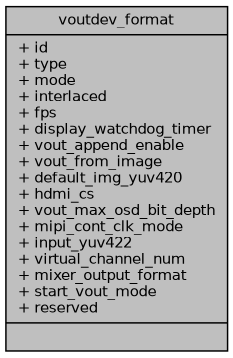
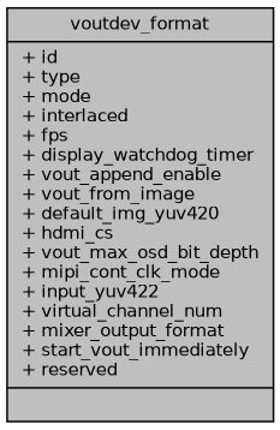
  digraph {
-   n1 [color=black fillcolor=grey75 fontcolor=black fontname=Helvetica fontsize=10 height=0.2 label="{voutdev_format\n|+ id\l+ type\l+ mode\l+ interlaced\l+ fps\l+ display_watchdog_timer\l+ vout_append_enable\l+ vout_from_image\l+ default_img_yuv420\l+ hdmi_cs\l+ vout_max_osd_bit_depth\l+ mipi_cont_clk_mode\l+ input_yuv422\l+ virtual_channel_num\l+ mixer_output_format\l+ start_vout_mode\l+ reserved\l|}" shape=record style=filled width=0.4]
+   n1 [color=black fillcolor=grey75 fontcolor=black fontname=Helvetica fontsize=10 height=0.2 label="{voutdev_format\n|+ id\l+ type\l+ mode\l+ interlaced\l+ fps\l+ display_watchdog_timer\l+ vout_append_enable\l+ vout_from_image\l+ default_img_yuv420\l+ hdmi_cs\l+ vout_max_osd_bit_depth\l+ mipi_cont_clk_mode\l+ input_yuv422\l+ virtual_channel_num\l+ mixer_output_format\l+ start_vout_immediately\l+ reserved\l|}" shape=record style=filled width=0.4]
  }
